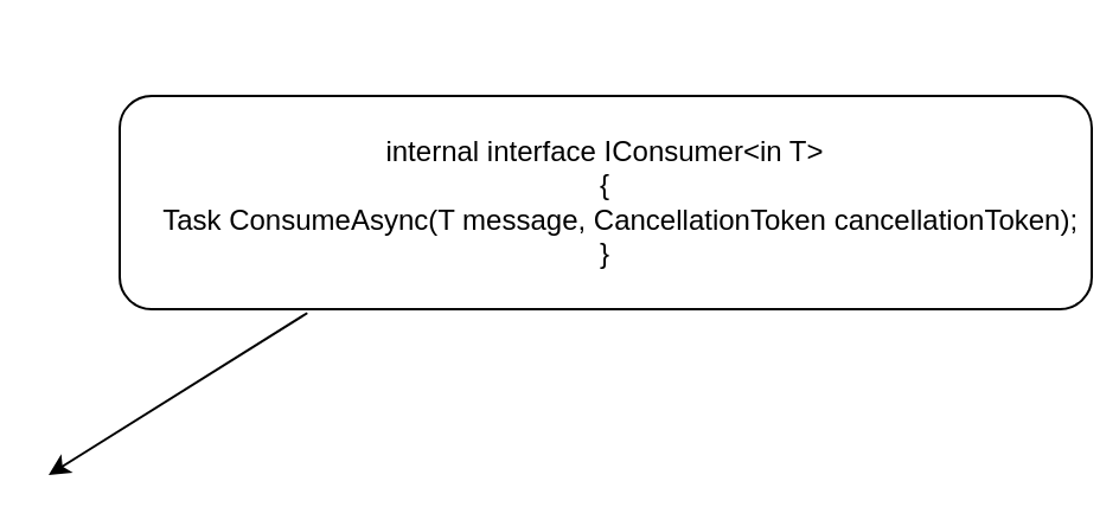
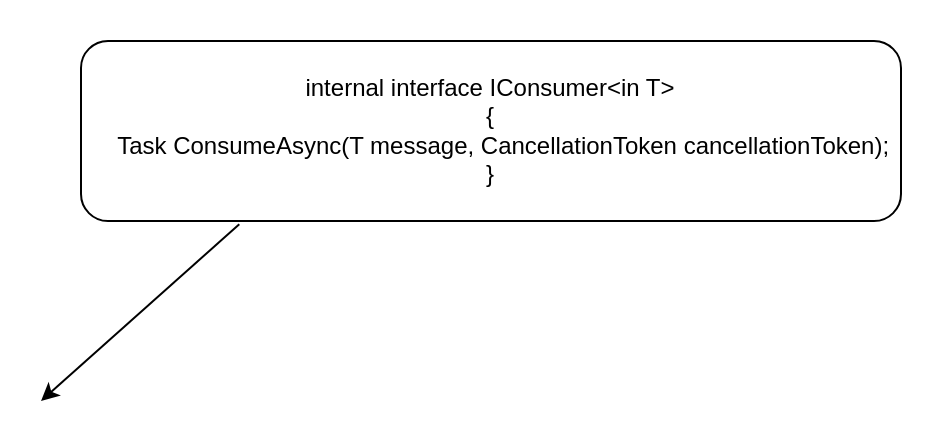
  <mxCell id="0" />
  <mxCell id="1" parent="0" />
- <mxCell id="2" value="&lt;div&gt;&lt;font color=&quot;#000000&quot;&gt;internal interface IConsumer&amp;lt;in T&amp;gt;&lt;/font&gt;&lt;/div&gt;&lt;div&gt;&lt;font color=&quot;#000000&quot;&gt;{&lt;/font&gt;&lt;/div&gt;&lt;div&gt;&lt;font color=&quot;#000000&quot;&gt;&amp;nbsp; &amp;nbsp; Task ConsumeAsync(T message, CancellationToken cancellationToken);&lt;/font&gt;&lt;/div&gt;&lt;div&gt;&lt;font color=&quot;#000000&quot;&gt;}&lt;/font&gt;&lt;/div&gt;" style="rounded=1;whiteSpace=wrap;html=1;" vertex="1" parent="1"><mxGeometry x="50" y="40" width="410" height="90" as="geometry" /></mxCell>
+ <mxCell id="2" value="&lt;div&gt;&lt;font color=&quot;#000000&quot;&gt;internal interface IConsumer&amp;lt;in T&amp;gt;&lt;/font&gt;&lt;/div&gt;&lt;div&gt;&lt;font color=&quot;#000000&quot;&gt;{&lt;/font&gt;&lt;/div&gt;&lt;div&gt;&lt;font color=&quot;#000000&quot;&gt;&amp;nbsp; &amp;nbsp; Task ConsumeAsync(T message, CancellationToken cancellationToken);&lt;/font&gt;&lt;/div&gt;&lt;div&gt;&lt;font color=&quot;#000000&quot;&gt;}&lt;/font&gt;&lt;/div&gt;" style="rounded=1;whiteSpace=wrap;html=1;" vertex="1" parent="1"><mxGeometry x="40" y="20" width="410" height="90" as="geometry" /></mxCell>
  <mxCell id="3" value="" style="endArrow=classic;html=1;exitX=0.193;exitY=1.018;exitDx=0;exitDy=0;exitPerimeter=0;" edge="1" parent="1" source="2"><mxGeometry width="50" height="50" relative="1" as="geometry"><mxPoint x="90" y="270" as="sourcePoint" /><mxPoint x="20" y="200" as="targetPoint" /></mxGeometry></mxCell>
